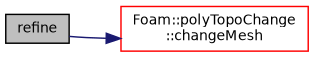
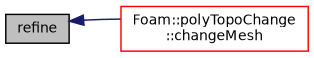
  digraph {
    rankdir=LR
    node [fontname=Helvetica fontsize=10 shape=record]
    n1 [color=black fillcolor=grey75 fontcolor=black height=0.2 label=refine style=filled width=0.4]
    n2 [color=red height=0.2 label="Foam::polyTopoChange\l::changeMesh" width=0.4]
-   n1 -> n2 [color=midnightblue fontname=Helvetica fontsize=10 labelfontname=Helvetica labelfontsize=10 style=solid]
+   n2 -> n1 [color=midnightblue fontname=Helvetica fontsize=10 labelfontname=Helvetica labelfontsize=10 style=solid]
  }
